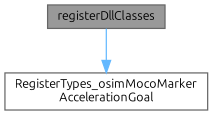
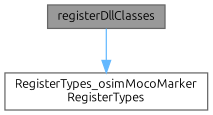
  digraph {
    rankdir=TB
    fontname=Ubuntu
    node [fontname=Ubuntu fontsize=10 shape=box style=filled]
    n1 [color=gray40 fillcolor=grey60 fontcolor=black height=0.2 label=registerDllClasses width=0.4]
-   n2 [color=grey40 fillcolor=white height=0.2 label="RegisterTypes_osimMocoMarker\lAccelerationGoal" width=0.4]
+   n2 [color=grey40 fillcolor=white height=0.2 label="RegisterTypes_osimMocoMarker\lRegisterTypes" width=0.4]
    n1 -> n2 [color=steelblue1 fontname=Ubuntu fontsize=10 labelfontname=Helvetica labelfontsize=10 style=solid]
  }
